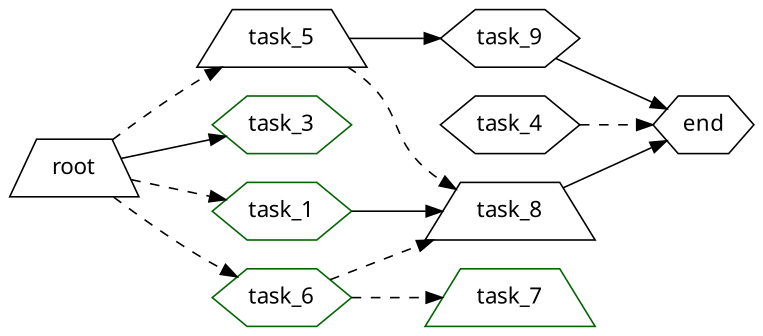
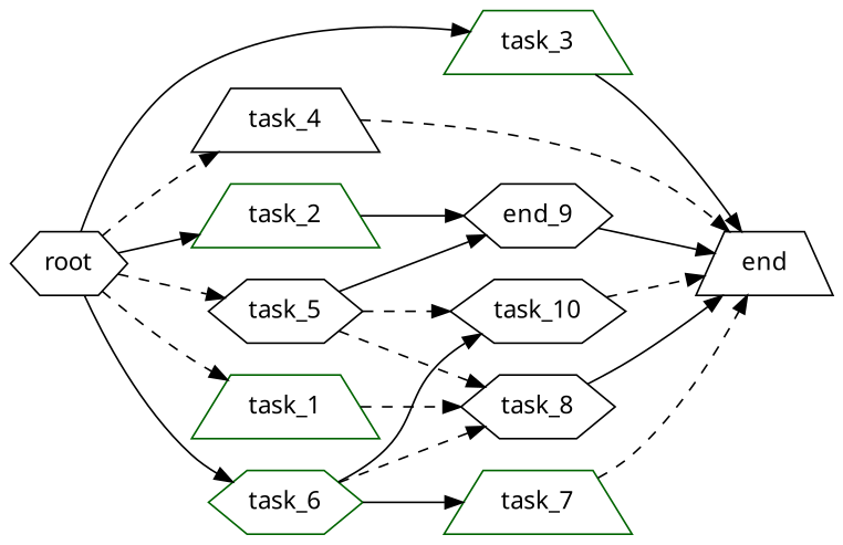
  digraph {
    fontname="Noto Sans"
    rankdir=LR
    node [color=black fontname="Noto Sans" shape=trapezium]
    edge [fontname="Noto Sans" style=dashed]
-   task_1 [color=darkgreen shape=hexagon]
-   root
-   task_3 [color=darkgreen shape=hexagon]
-   task_4 [shape=hexagon]
-   task_5
+   task_1 [color=darkgreen]
+   root [shape=hexagon]
+   task_2 [color=darkgreen]
+   task_3 [color=darkgreen]
+   task_4
+   task_5 [shape=hexagon]
    task_6 [color=darkgreen shape=hexagon]
-   task_8
-   task_9 [shape=hexagon]
-   end [shape=hexagon]
+   task_8 [shape=hexagon]
+   task_9 [shape=hexagon label=end_9]
+   end
+   task_10 [shape=hexagon]
    task_7 [color=darkgreen]
-   task_1 -> task_8 [style=solid]
+   task_1 -> task_8
    root -> task_1
+   root -> task_2 [style=solid]
    root -> task_3 [style=solid]
+   root -> task_4
    root -> task_5
-   root -> task_6
+   root -> task_6 [style=solid]
+   task_2 -> task_9 [style=solid]
+   task_3 -> end [style=solid]
    task_4 -> end
    task_5 -> task_8
    task_5 -> task_9 [style=solid]
+   task_5 -> task_10
    task_6 -> task_8
-   task_6 -> task_7
+   task_6 -> task_10 [style=solid]
+   task_6 -> task_7 [style=solid]
    task_8 -> end [style=solid]
    task_9 -> end [style=solid]
+   task_10 -> end
+   task_7 -> end
  }
